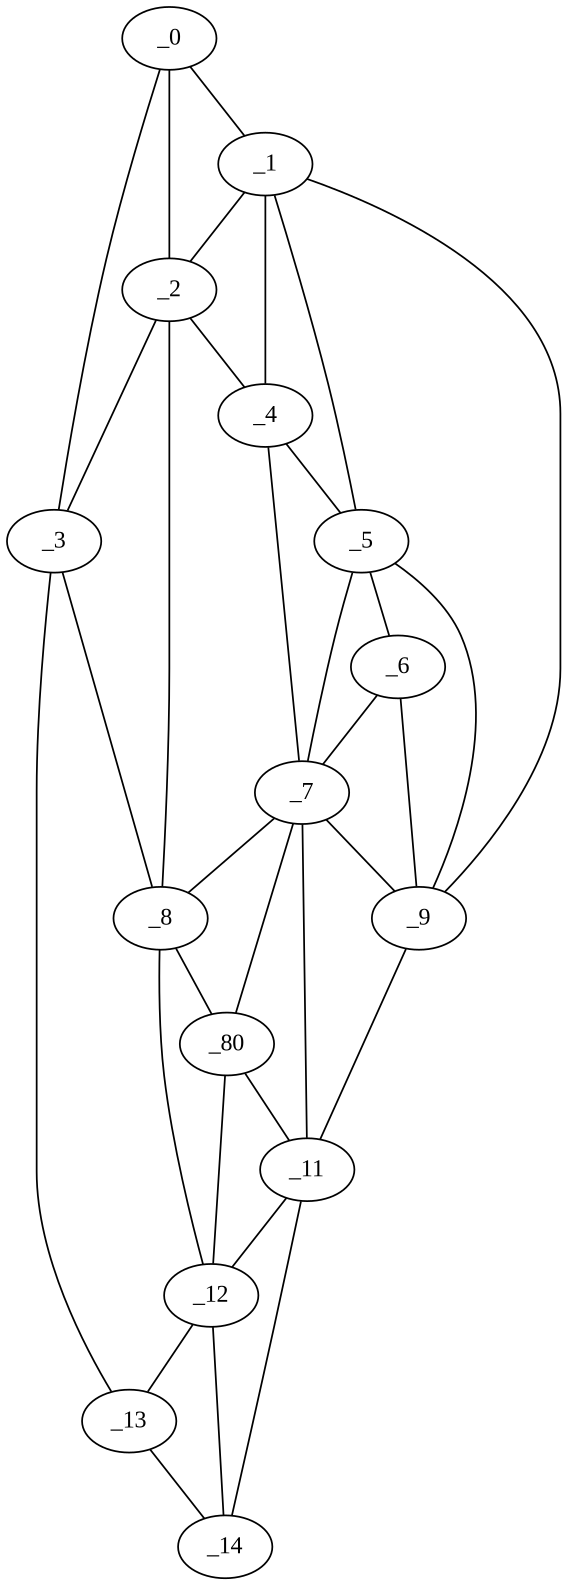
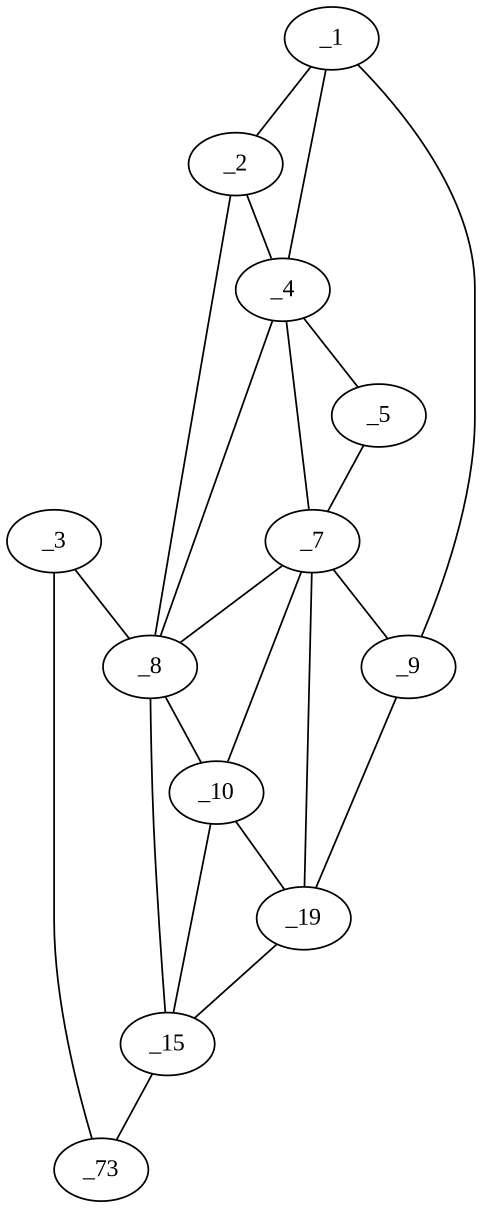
  graph {
    fontname="Liberation Serif"
    node [fontname="Liberation Serif" x=77 y=35]
    edge [fontname="Liberation Serif" valence=2]
-   _0 [x=43 y=32]
    _1 [x=53 y=26]
    _2 [x=57 y=42]
    _3 [x=67 y=77]
    _4 [x=68 y=40]
    _5 [x=72]
    _9 [x=86 y=30]
    _8 [y=71]
-   _13 [x=118 y=76]
+   _13 [x=118 y=76 label=_73]
    _7 [y=43]
-   _6
-   _11 [x=94 y=36]
-   _10 [x=89 y=55 label=_80]
-   _12 [x=95 y=56]
-   _14 [x=124 y=68]
-   _0 -- _1 [valence=1]
-   _0 -- _2
-   _0 -- _3 [valence=1]
+   _11 [x=94 y=36 label=_19]
+   _10 [x=89 y=55]
+   _12 [x=95 y=56 label=_15]
    _1 -- _2
    _1 -- _4
-   _1 -- _5
    _1 -- _9 [valence=1]
-   _2 -- _3
    _2 -- _4 [valence=1]
    _2 -- _8
    _3 -- _8
    _3 -- _13 [valence=1]
    _4 -- _5
+   _4 -- _8
    _4 -- _7
-   _5 -- _9
    _5 -- _7
-   _5 -- _6 [valence=1]
    _9 -- _11 [valence=1]
    _8 -- _10
    _8 -- _12
-   _13 -- _14 [valence=1]
    _7 -- _9 [valence=1]
    _7 -- _8 [valence=1]
    _7 -- _11
    _7 -- _10 [valence=1]
-   _6 -- _9
-   _6 -- _7
    _11 -- _12 [valence=1]
-   _11 -- _14 [valence=1]
    _10 -- _11
    _10 -- _12 [valence=1]
    _12 -- _13 [valence=1]
-   _12 -- _14
  }
